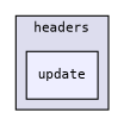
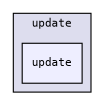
  digraph {
    compound=true
    rankdir=LR
    fontname="DejaVu Sans Mono"
    n1 [fillcolor="#eeeeff" fontname="DejaVu Sans Mono" fontsize=10 label=update pencolor=black shape=box style=filled]
    subgraph cluster_1 {
      bgcolor="#ddddee"
      fontsize=10
-     label=headers
+     label=update
      pencolor=black
      n1
    }
  }
